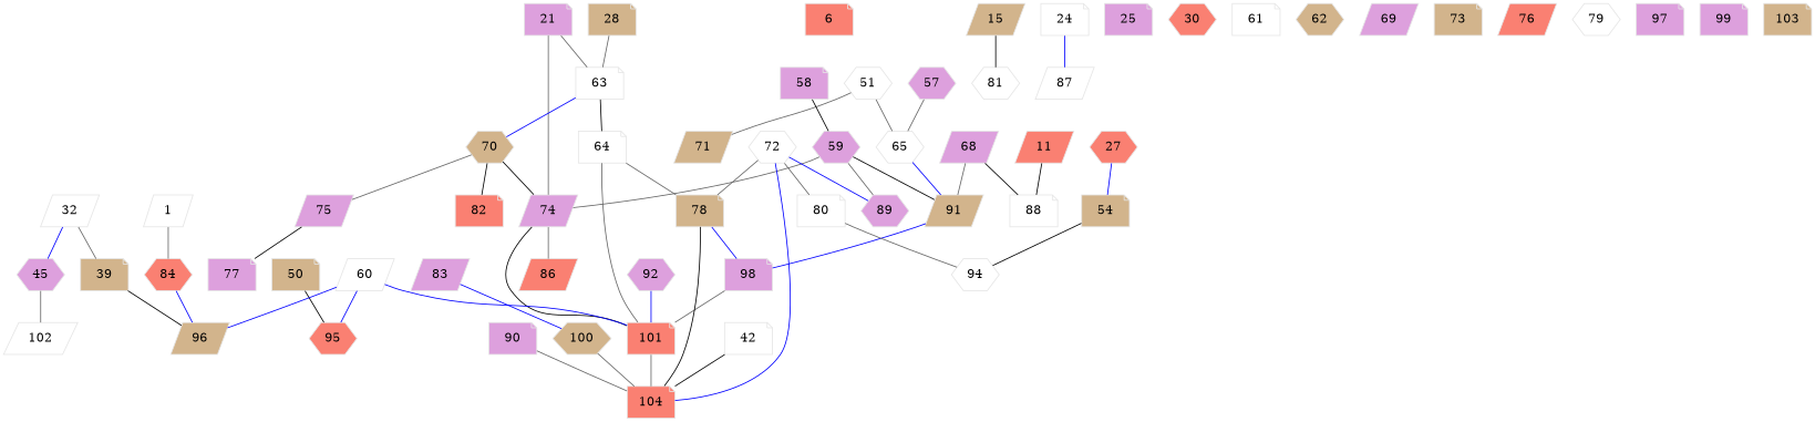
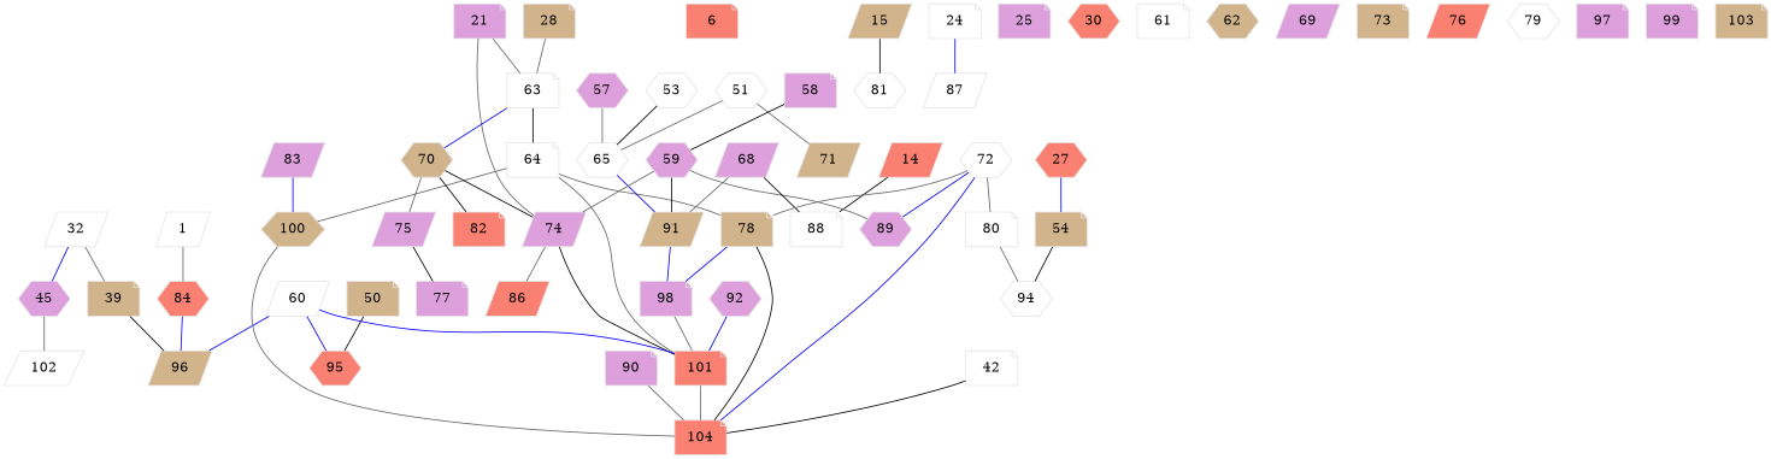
  graph {
    node [color=gray90 fillcolor=white shape=note style=filled]
    edge [color=gray40]
    1 [shape=parallelogram]
    84 [fillcolor=salmon shape=hexagon]
    96 [fillcolor=tan shape=parallelogram super="+17"]
    6 [fillcolor=salmon]
-   14 [fillcolor=salmon shape=parallelogram label=11]
+   14 [fillcolor=salmon shape=parallelogram]
    88
    15 [fillcolor=tan shape=parallelogram]
    81 [shape=hexagon]
    21 [fillcolor=plum]
    63
    74 [fillcolor=plum shape=parallelogram super="+19+67"]
    64 [super="+33+40"]
    70 [fillcolor=tan shape=hexagon]
    101 [fillcolor=salmon super="+52+93"]
    86 [fillcolor=salmon shape=parallelogram]
    87 [shape=parallelogram]
    24
    25 [fillcolor=plum]
    27 [fillcolor=salmon shape=hexagon]
    54 [fillcolor=tan]
    94 [shape=hexagon]
    28 [fillcolor=tan]
    30 [fillcolor=salmon shape=hexagon]
    32 [shape=parallelogram]
    39 [fillcolor=tan]
    45 [fillcolor=plum shape=hexagon super="+8"]
    102 [shape=parallelogram]
    104 [fillcolor=salmon super="+85+34"]
    42
    50 [fillcolor=tan]
    95 [fillcolor=salmon shape=hexagon]
    65 [shape=hexagon super="+12"]
    91 [fillcolor=tan shape=parallelogram super="+55"]
    51 [shape=hexagon]
    71 [fillcolor=tan shape=parallelogram]
+   53 [shape=hexagon]
    57 [fillcolor=plum shape=hexagon]
    59 [fillcolor=plum shape=hexagon super="+22+36+43+49"]
    89 [fillcolor=plum shape=hexagon super="+9"]
    58 [fillcolor=plum]
    98 [fillcolor=plum]
    60 [shape=parallelogram]
    61
    62 [fillcolor=tan shape=hexagon]
    78 [fillcolor=tan super="+48+26"]
    100 [fillcolor=tan shape=hexagon]
    75 [fillcolor=plum shape=parallelogram super="+47"]
    82 [fillcolor=salmon]
    68 [fillcolor=plum shape=parallelogram]
    69 [fillcolor=plum shape=parallelogram]
    77 [fillcolor=plum]
    72 [shape=hexagon super="+56"]
    80
    73 [fillcolor=tan]
    76 [fillcolor=salmon shape=parallelogram]
    79 [shape=hexagon]
    83 [fillcolor=plum shape=parallelogram]
    90 [fillcolor=plum]
    92 [fillcolor=plum shape=hexagon]
    97 [fillcolor=plum]
    99 [fillcolor=plum]
    103 [fillcolor=tan]
    1 -- 84
    84 -- 96 [color=blue]
    14 -- 88 [color=black]
    15 -- 81 [color=black]
    21 -- 63
    21 -- 74
    63 -- 64 [color=black]
    63 -- 70 [color=blue]
    74 -- 101 [color=black]
    74 -- 86
    64 -- 101
    64 -- 78
+   64 -- 100
    70 -- 74 [color=black]
    70 -- 75
    70 -- 82 [color=black]
    101 -- 104 [weight=3]
    24 -- 87 [color=blue]
    27 -- 54 [color=blue]
    54 -- 94 [color=black]
    28 -- 63
    32 -- 39
    32 -- 45 [color=blue]
    39 -- 96 [color=black]
    45 -- 102
    42 -- 104 [color=black]
    50 -- 95 [color=black]
    65 -- 91 [color=blue]
    91 -- 98 [color=blue]
    51 -- 65
    51 -- 71
+   53 -- 65 [color=black]
    57 -- 65
    59 -- 74 [weight=2]
    59 -- 91 [color=black]
    59 -- 89
    58 -- 59 [color=black]
    98 -- 101
    60 -- 96 [color=blue weight=2]
    60 -- 101 [color=blue]
    60 -- 95 [color=blue]
    78 -- 104 [color=black weight=2]
    78 -- 98 [color=blue]
    100 -- 104
    75 -- 77 [color=black]
    68 -- 88 [color=black]
    68 -- 91
    72 -- 104 [color=blue]
    72 -- 89 [color=blue]
    72 -- 78
    72 -- 80
    80 -- 94
    83 -- 100 [color=blue]
    90 -- 104
    92 -- 101 [color=blue]
  }
